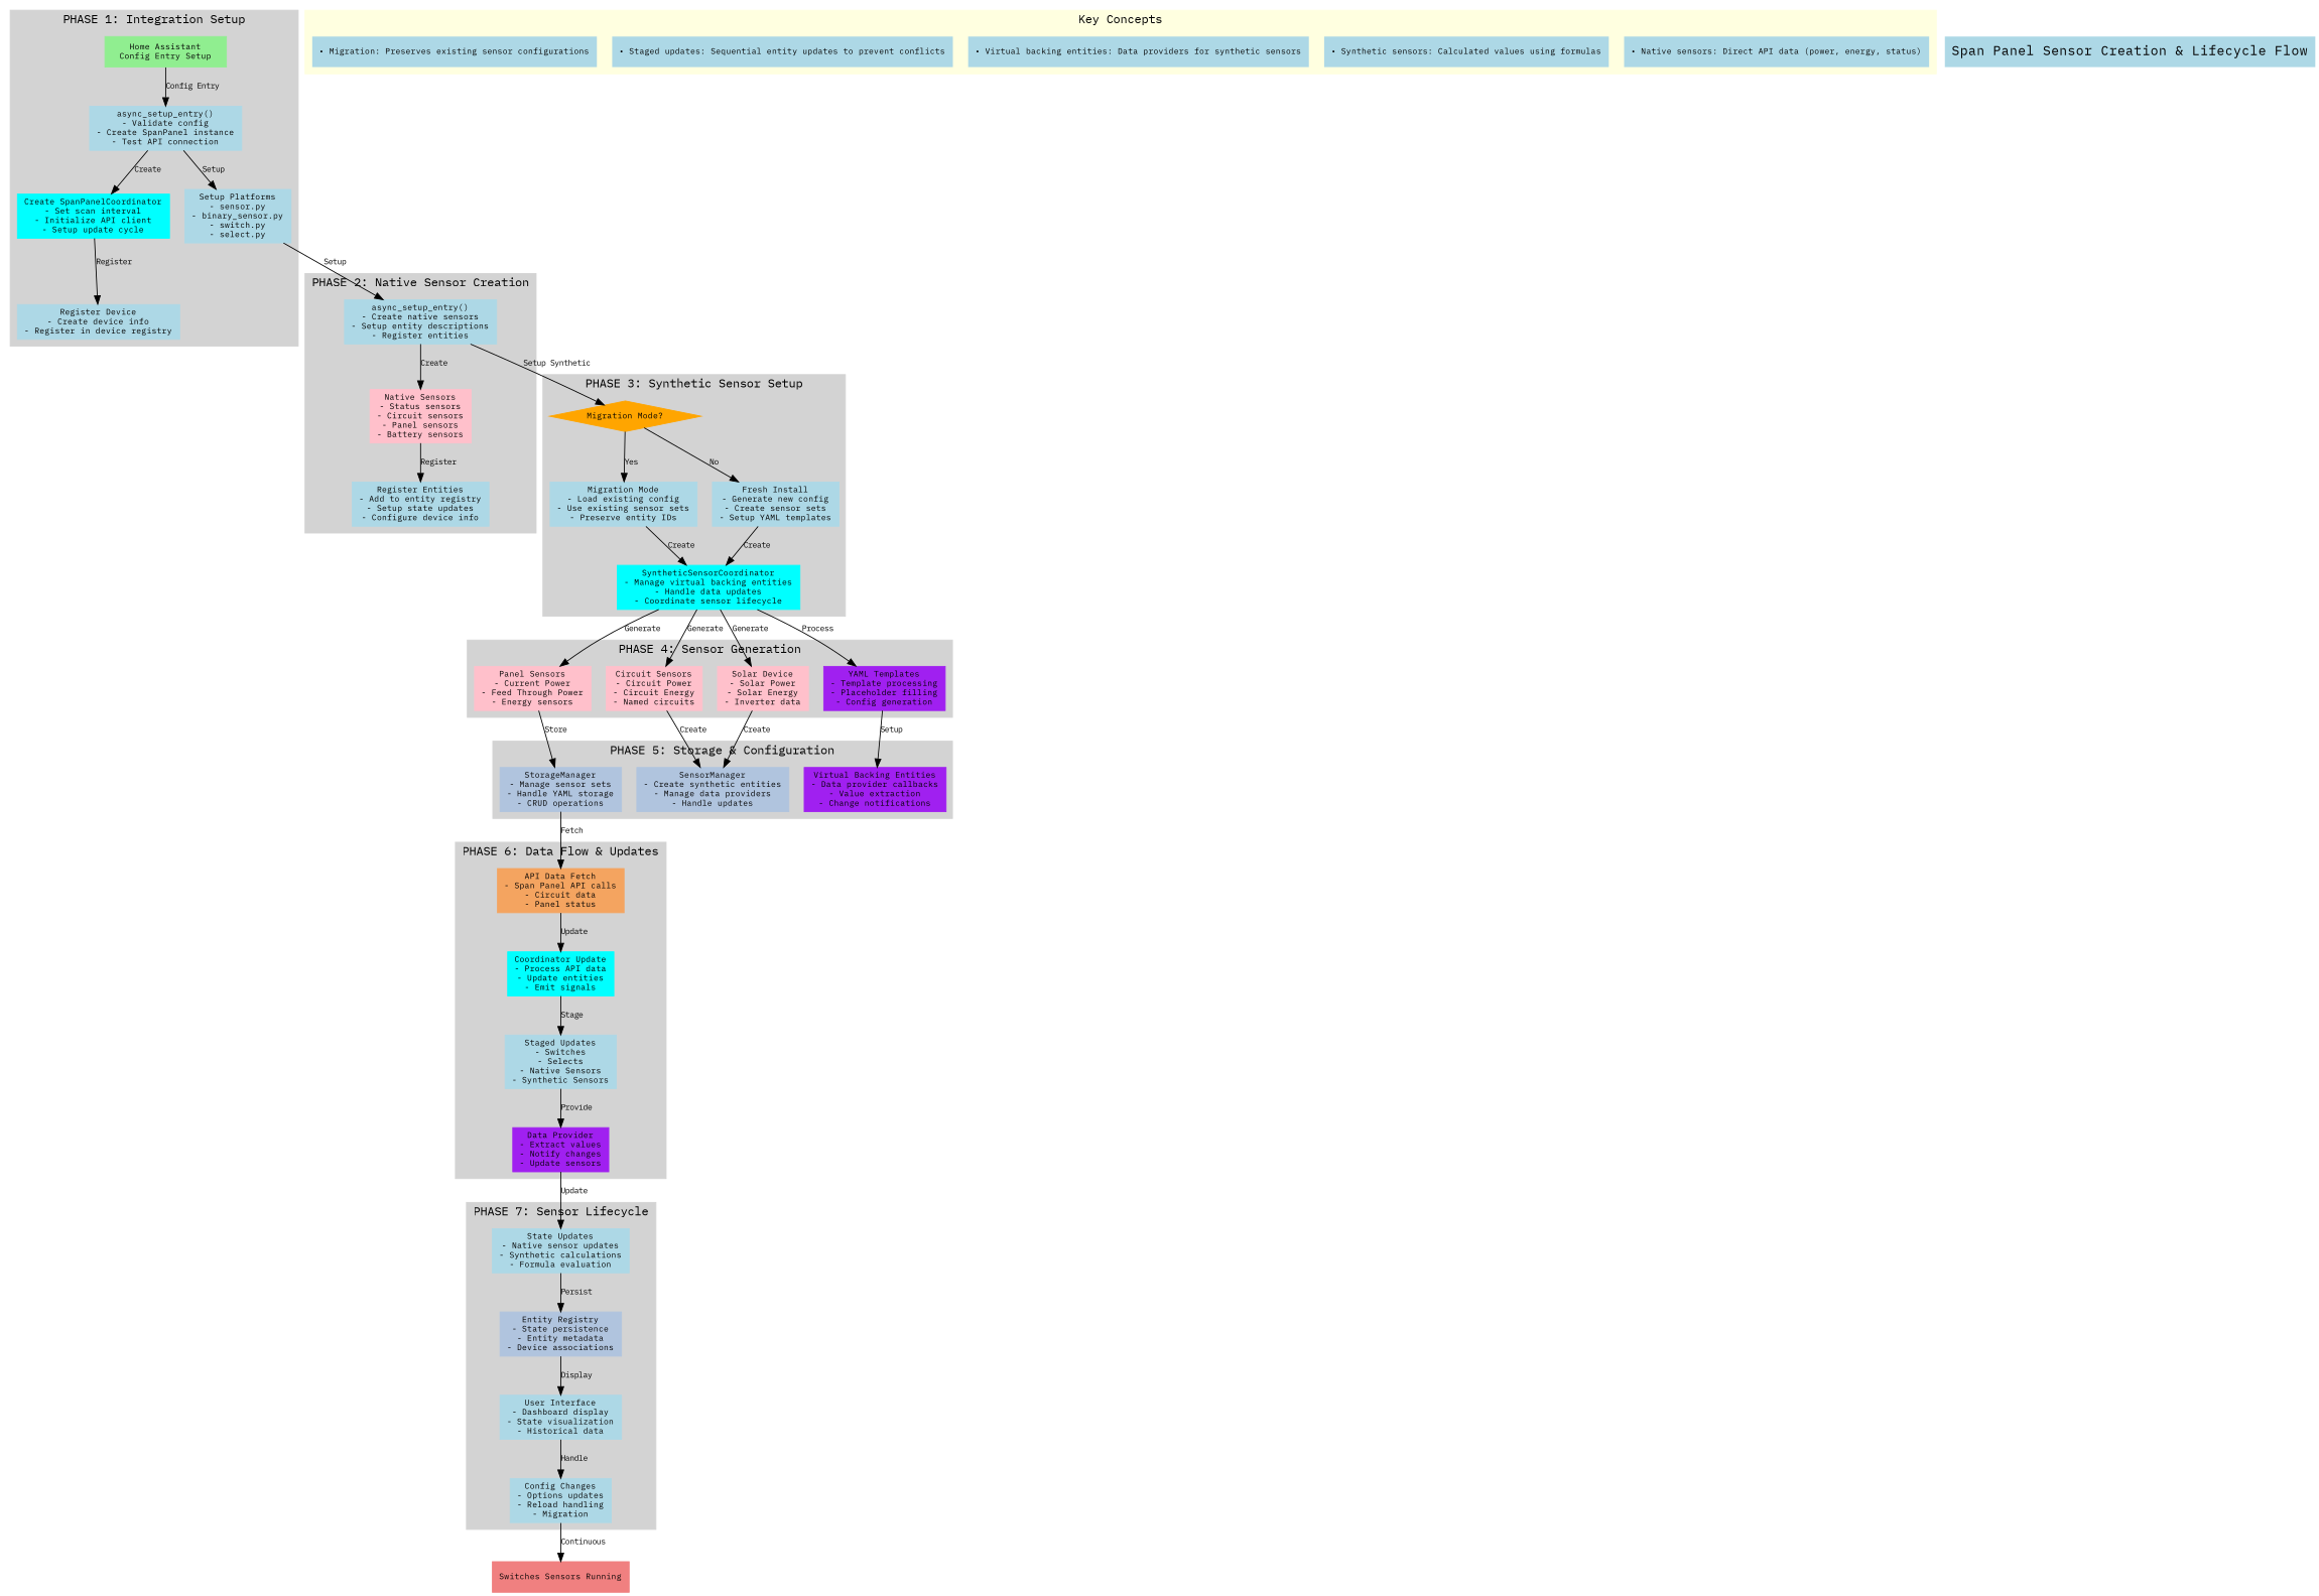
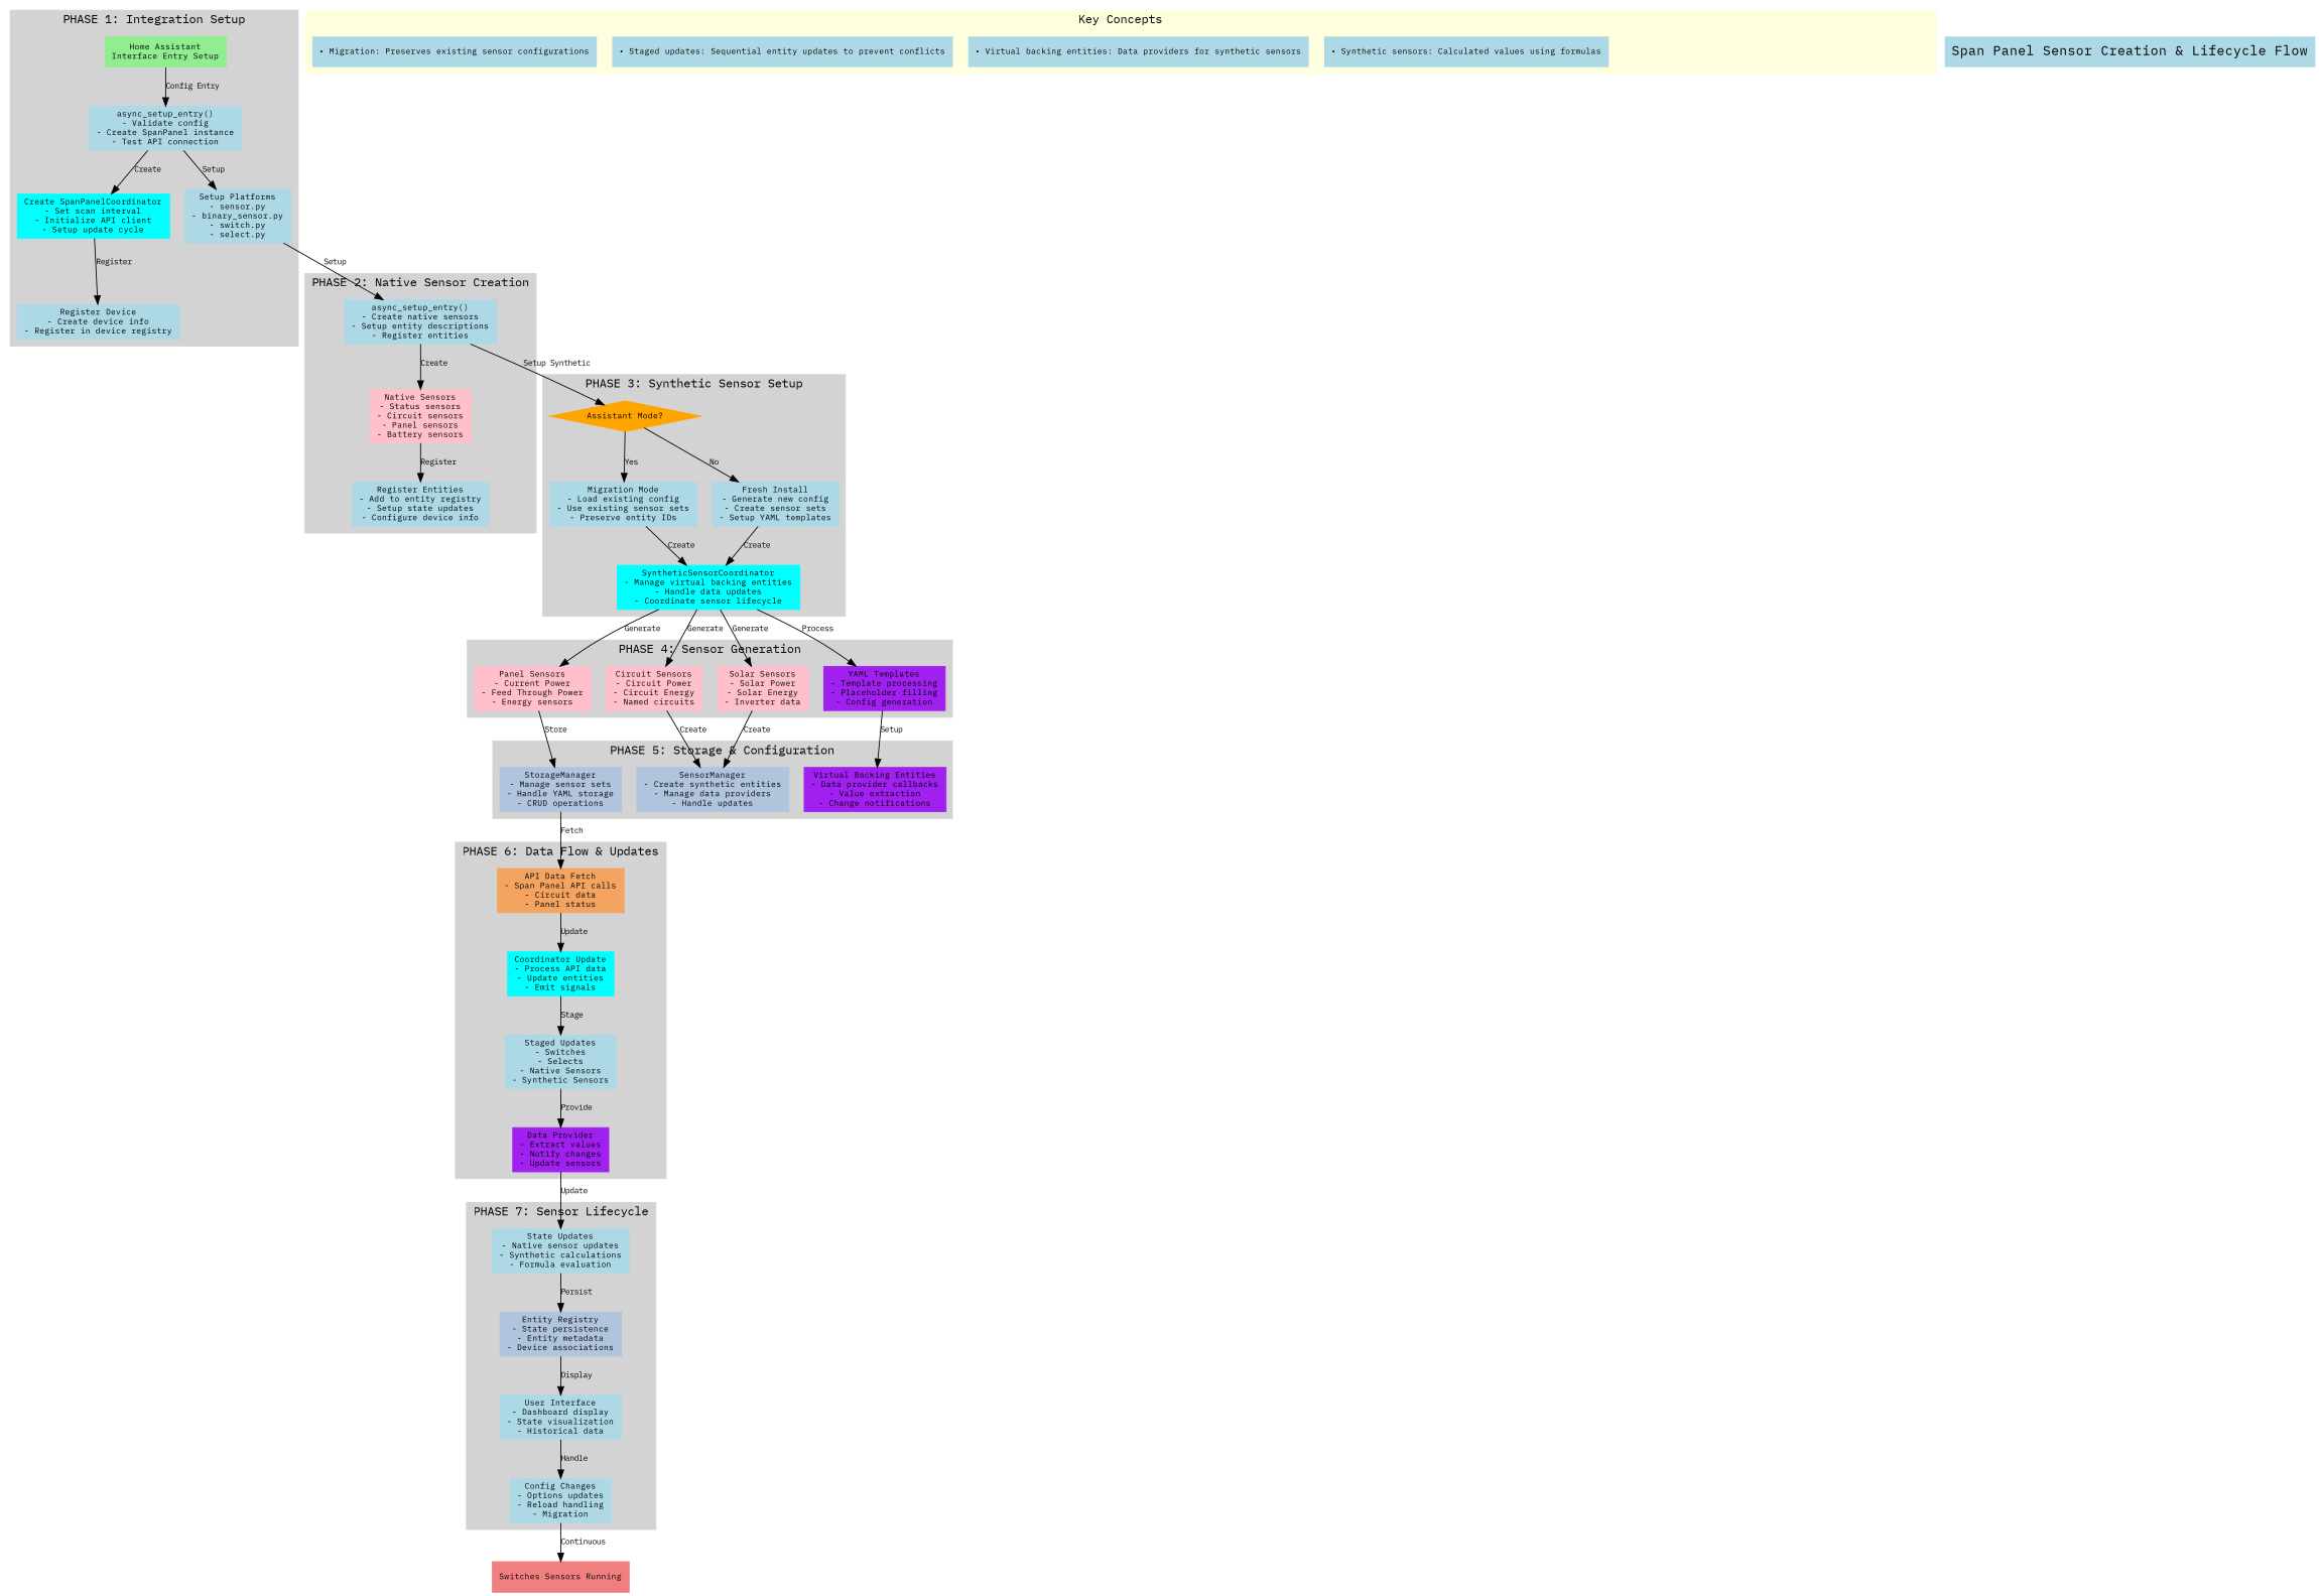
  digraph {
    fontname="IBM Plex Mono"
    rankdir=TB
    node [color=lightblue fontname="IBM Plex Mono" fontsize=10 shape=box style=filled]
    edge [fontname="IBM Plex Mono" fontsize=9]
-   n1 [color=lightgreen label="Home Assistant\nConfig Entry Setup"]
+   n1 [color=lightgreen label="Home Assistant\nInterface Entry Setup"]
    n2 [label="async_setup_entry()\n- Validate config\n- Create SpanPanel instance\n- Test API connection"]
    n3 [color=cyan label="Create SpanPanelCoordinator\n- Set scan interval\n- Initialize API client\n- Setup update cycle"]
    n4 [label="Register Device\n- Create device info\n- Register in device registry"]
    n5 [label="Setup Platforms\n- sensor.py\n- binary_sensor.py\n- switch.py\n- select.py"]
    n6 [label="async_setup_entry()\n- Create native sensors\n- Setup entity descriptions\n- Register entities"]
    n7 [color=pink label="Native Sensors\n- Status sensors\n- Circuit sensors\n- Panel sensors\n- Battery sensors"]
    n8 [label="Register Entities\n- Add to entity registry\n- Setup state updates\n- Configure device info"]
-   n9 [color=orange label="Migration Mode?" shape=diamond]
+   n9 [color=orange label="Assistant Mode?" shape=diamond]
    n10 [label="Migration Mode\n- Load existing config\n- Use existing sensor sets\n- Preserve entity IDs"]
    n11 [label="Fresh Install\n- Generate new config\n- Create sensor sets\n- Setup YAML templates"]
    n12 [color=cyan label="SyntheticSensorCoordinator\n- Manage virtual backing entities\n- Handle data updates\n- Coordinate sensor lifecycle"]
    n13 [color=pink label="Panel Sensors\n- Current Power\n- Feed Through Power\n- Energy sensors"]
    n14 [color=pink label="Circuit Sensors\n- Circuit Power\n- Circuit Energy\n- Named circuits"]
-   n15 [color=pink label="Solar Device\n- Solar Power\n- Solar Energy\n- Inverter data"]
+   n15 [color=pink label="Solar Sensors\n- Solar Power\n- Solar Energy\n- Inverter data"]
    n16 [color=purple label="YAML Templates\n- Template processing\n- Placeholder filling\n- Config generation"]
    n17 [color=lightsteelblue label="StorageManager\n- Manage sensor sets\n- Handle YAML storage\n- CRUD operations"]
    n18 [color=lightsteelblue label="SensorManager\n- Create synthetic entities\n- Manage data providers\n- Handle updates"]
    n19 [color=purple label="Virtual Backing Entities\n- Data provider callbacks\n- Value extraction\n- Change notifications"]
    n20 [color=sandybrown label="API Data Fetch\n- Span Panel API calls\n- Circuit data\n- Panel status"]
    n21 [color=cyan label="Coordinator Update\n- Process API data\n- Update entities\n- Emit signals"]
    n22 [label="Staged Updates\n- Switches\n- Selects\n- Native Sensors\n- Synthetic Sensors"]
    n23 [color=purple label="Data Provider\n- Extract values\n- Notify changes\n- Update sensors"]
    n24 [label="State Updates\n- Native sensor updates\n- Synthetic calculations\n- Formula evaluation"]
    n25 [color=lightsteelblue label="Entity Registry\n- State persistence\n- Entity metadata\n- Device associations"]
    n26 [label="User Interface\n- Dashboard display\n- State visualization\n- Historical data"]
    n27 [label="Config Changes\n- Options updates\n- Reload handling\n- Migration"]
-   n28 [label="• Native sensors: Direct API data (power, energy, status)" shape=plaintext]
    n29 [label="• Synthetic sensors: Calculated values using formulas" shape=plaintext]
    n30 [label="• Virtual backing entities: Data providers for synthetic sensors" shape=plaintext]
    n31 [label="• Staged updates: Sequential entity updates to prevent conflicts" shape=plaintext]
    n32 [label="• Migration: Preserves existing sensor configurations" shape=plaintext]
    n33 [color=lightcoral label="Switches Sensors Running"]
    n34 [fontsize=16 fontweight=bold label="Span Panel Sensor Creation & Lifecycle Flow" shape=plaintext]
    subgraph cluster_1 {
      color=lightgrey
      label="PHASE 1: Integration Setup"
      style=filled
      n1
      n2
      n3
      n4
      n5
    }
    subgraph cluster_2 {
      color=lightgrey
      label="PHASE 2: Native Sensor Creation"
      style=filled
      n6
      n7
      n8
    }
    subgraph cluster_3 {
      color=lightgrey
      label="PHASE 3: Synthetic Sensor Setup"
      style=filled
      n9
      n10
      n11
      n12
    }
    subgraph cluster_4 {
      color=lightgrey
      label="PHASE 4: Sensor Generation"
      style=filled
      n13
      n14
      n15
      n16
    }
    subgraph cluster_5 {
      color=lightgrey
      label="PHASE 5: Storage & Configuration"
      style=filled
      n17
      n18
      n19
    }
    subgraph cluster_6 {
      color=lightgrey
      label="PHASE 6: Data Flow & Updates"
      style=filled
      n20
      n21
      n22
      n23
    }
    subgraph cluster_7 {
      color=lightgrey
      label="PHASE 7: Sensor Lifecycle"
      style=filled
      n24
      n25
      n26
      n27
    }
    subgraph cluster_8 {
      color=lightyellow
      label="Key Concepts"
      style=filled
-     n28
      n29
      n30
      n31
      n32
    }
    n1 -> n2 [label="Config Entry"]
    n2 -> n3 [label=Create]
    n2 -> n5 [label=Setup]
    n3 -> n4 [label=Register]
    n5 -> n6 [label=Setup]
    n6 -> n7 [label=Create]
    n6 -> n9 [label="Setup Synthetic"]
    n7 -> n8 [label=Register]
    n9 -> n10 [label=Yes]
    n9 -> n11 [label=No]
    n10 -> n12 [label=Create]
    n11 -> n12 [label=Create]
    n12 -> n13 [label=Generate]
    n12 -> n14 [label=Generate]
    n12 -> n15 [label=Generate]
    n12 -> n16 [label=Process]
    n13 -> n17 [label=Store]
    n14 -> n18 [label=Create]
    n15 -> n18 [label=Create]
    n16 -> n19 [label=Setup]
    n17 -> n20 [label=Fetch]
    n20 -> n21 [label=Update]
    n21 -> n22 [label=Stage]
    n22 -> n23 [label=Provide]
    n23 -> n24 [label=Update]
    n24 -> n25 [label=Persist]
    n25 -> n26 [label=Display]
    n26 -> n27 [label=Handle]
    n27 -> n33 [label=Continuous]
  }
